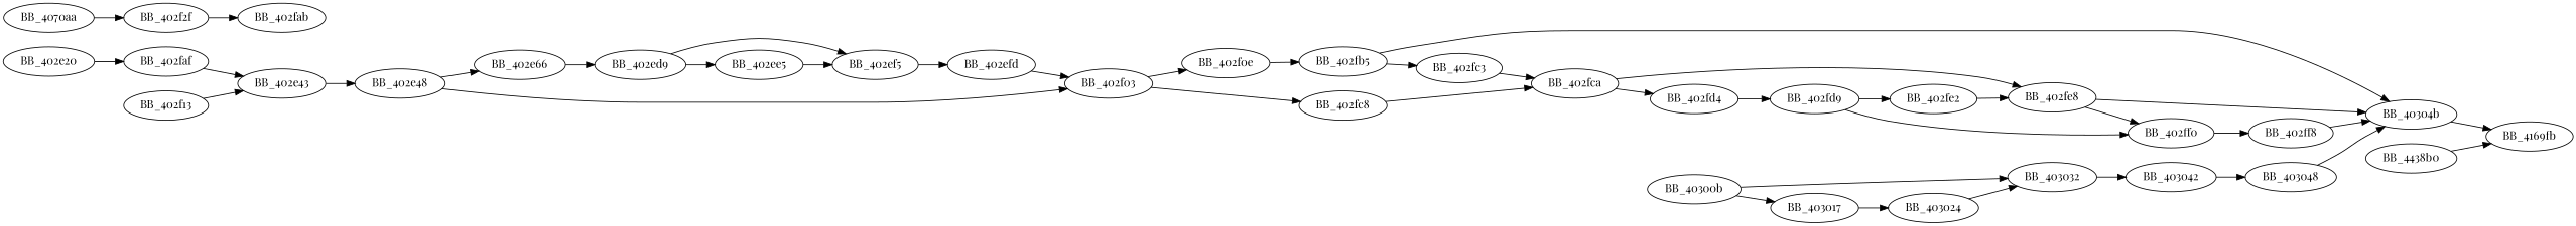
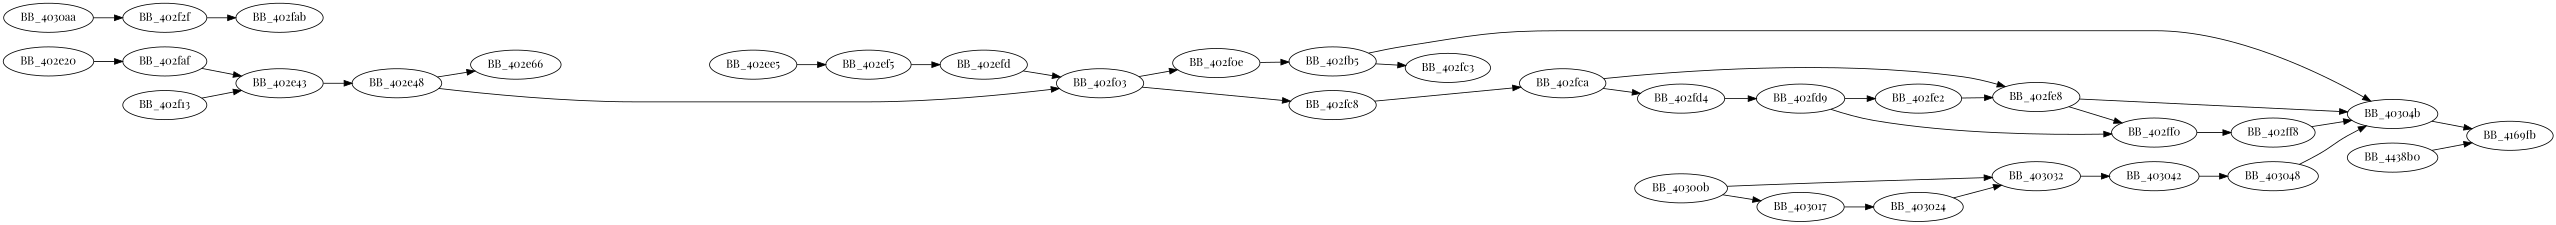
  digraph {
    fontname="Playfair Display"
    rankdir=LR
    node [fontname="Playfair Display"]
    edge [fontname="Playfair Display"]
    BB_402e20
    BB_402faf
    BB_402e43
    BB_402f13
    BB_402e48
    BB_402e66
    BB_402f03
-   BB_402ed9
    BB_402f0e
    BB_402fc8
    BB_402ee5
    BB_402ef5
    BB_402fb5
    BB_402fca
    BB_402efd
    BB_402fc3
    BB_40304b
    BB_402fd4
    BB_402fe8
    BB_4169fb
    BB_402f2f
    BB_402fab
    BB_402fd9
    BB_402ff0
    BB_402fe2
    BB_402ff8
    BB_40300b
    BB_403017
    BB_403032
    BB_403024
    BB_403042
    BB_403048
-   BB_4030aa [label=BB_4070aa]
+   BB_4030aa
    BB_4438b0
    BB_402e20 -> BB_402faf
    BB_402faf -> BB_402e43
    BB_402e43 -> BB_402e48
    BB_402f13 -> BB_402e43
    BB_402e48 -> BB_402e66
    BB_402e48 -> BB_402f03
-   BB_402e66 -> BB_402ed9
    BB_402f03 -> BB_402f0e
    BB_402f03 -> BB_402fc8
-   BB_402ed9 -> BB_402ee5
-   BB_402ed9 -> BB_402ef5
    BB_402f0e -> BB_402fb5
    BB_402fc8 -> BB_402fca
    BB_402ee5 -> BB_402ef5
    BB_402ef5 -> BB_402efd
    BB_402fb5 -> BB_402fc3
    BB_402fb5 -> BB_40304b
    BB_402fca -> BB_402fd4
    BB_402fca -> BB_402fe8
    BB_402efd -> BB_402f03
-   BB_402fc3 -> BB_402fca
    BB_40304b -> BB_4169fb
    BB_402fd4 -> BB_402fd9
    BB_402fe8 -> BB_40304b
    BB_402fe8 -> BB_402ff0
    BB_402f2f -> BB_402fab
    BB_402fd9 -> BB_402ff0
    BB_402fd9 -> BB_402fe2
    BB_402ff0 -> BB_402ff8
    BB_402fe2 -> BB_402fe8
    BB_402ff8 -> BB_40304b
    BB_40300b -> BB_403017
    BB_40300b -> BB_403032
    BB_403017 -> BB_403024
    BB_403032 -> BB_403042
    BB_403024 -> BB_403032
    BB_403042 -> BB_403048
    BB_403048 -> BB_40304b
    BB_4030aa -> BB_402f2f
    BB_4438b0 -> BB_4169fb
  }
